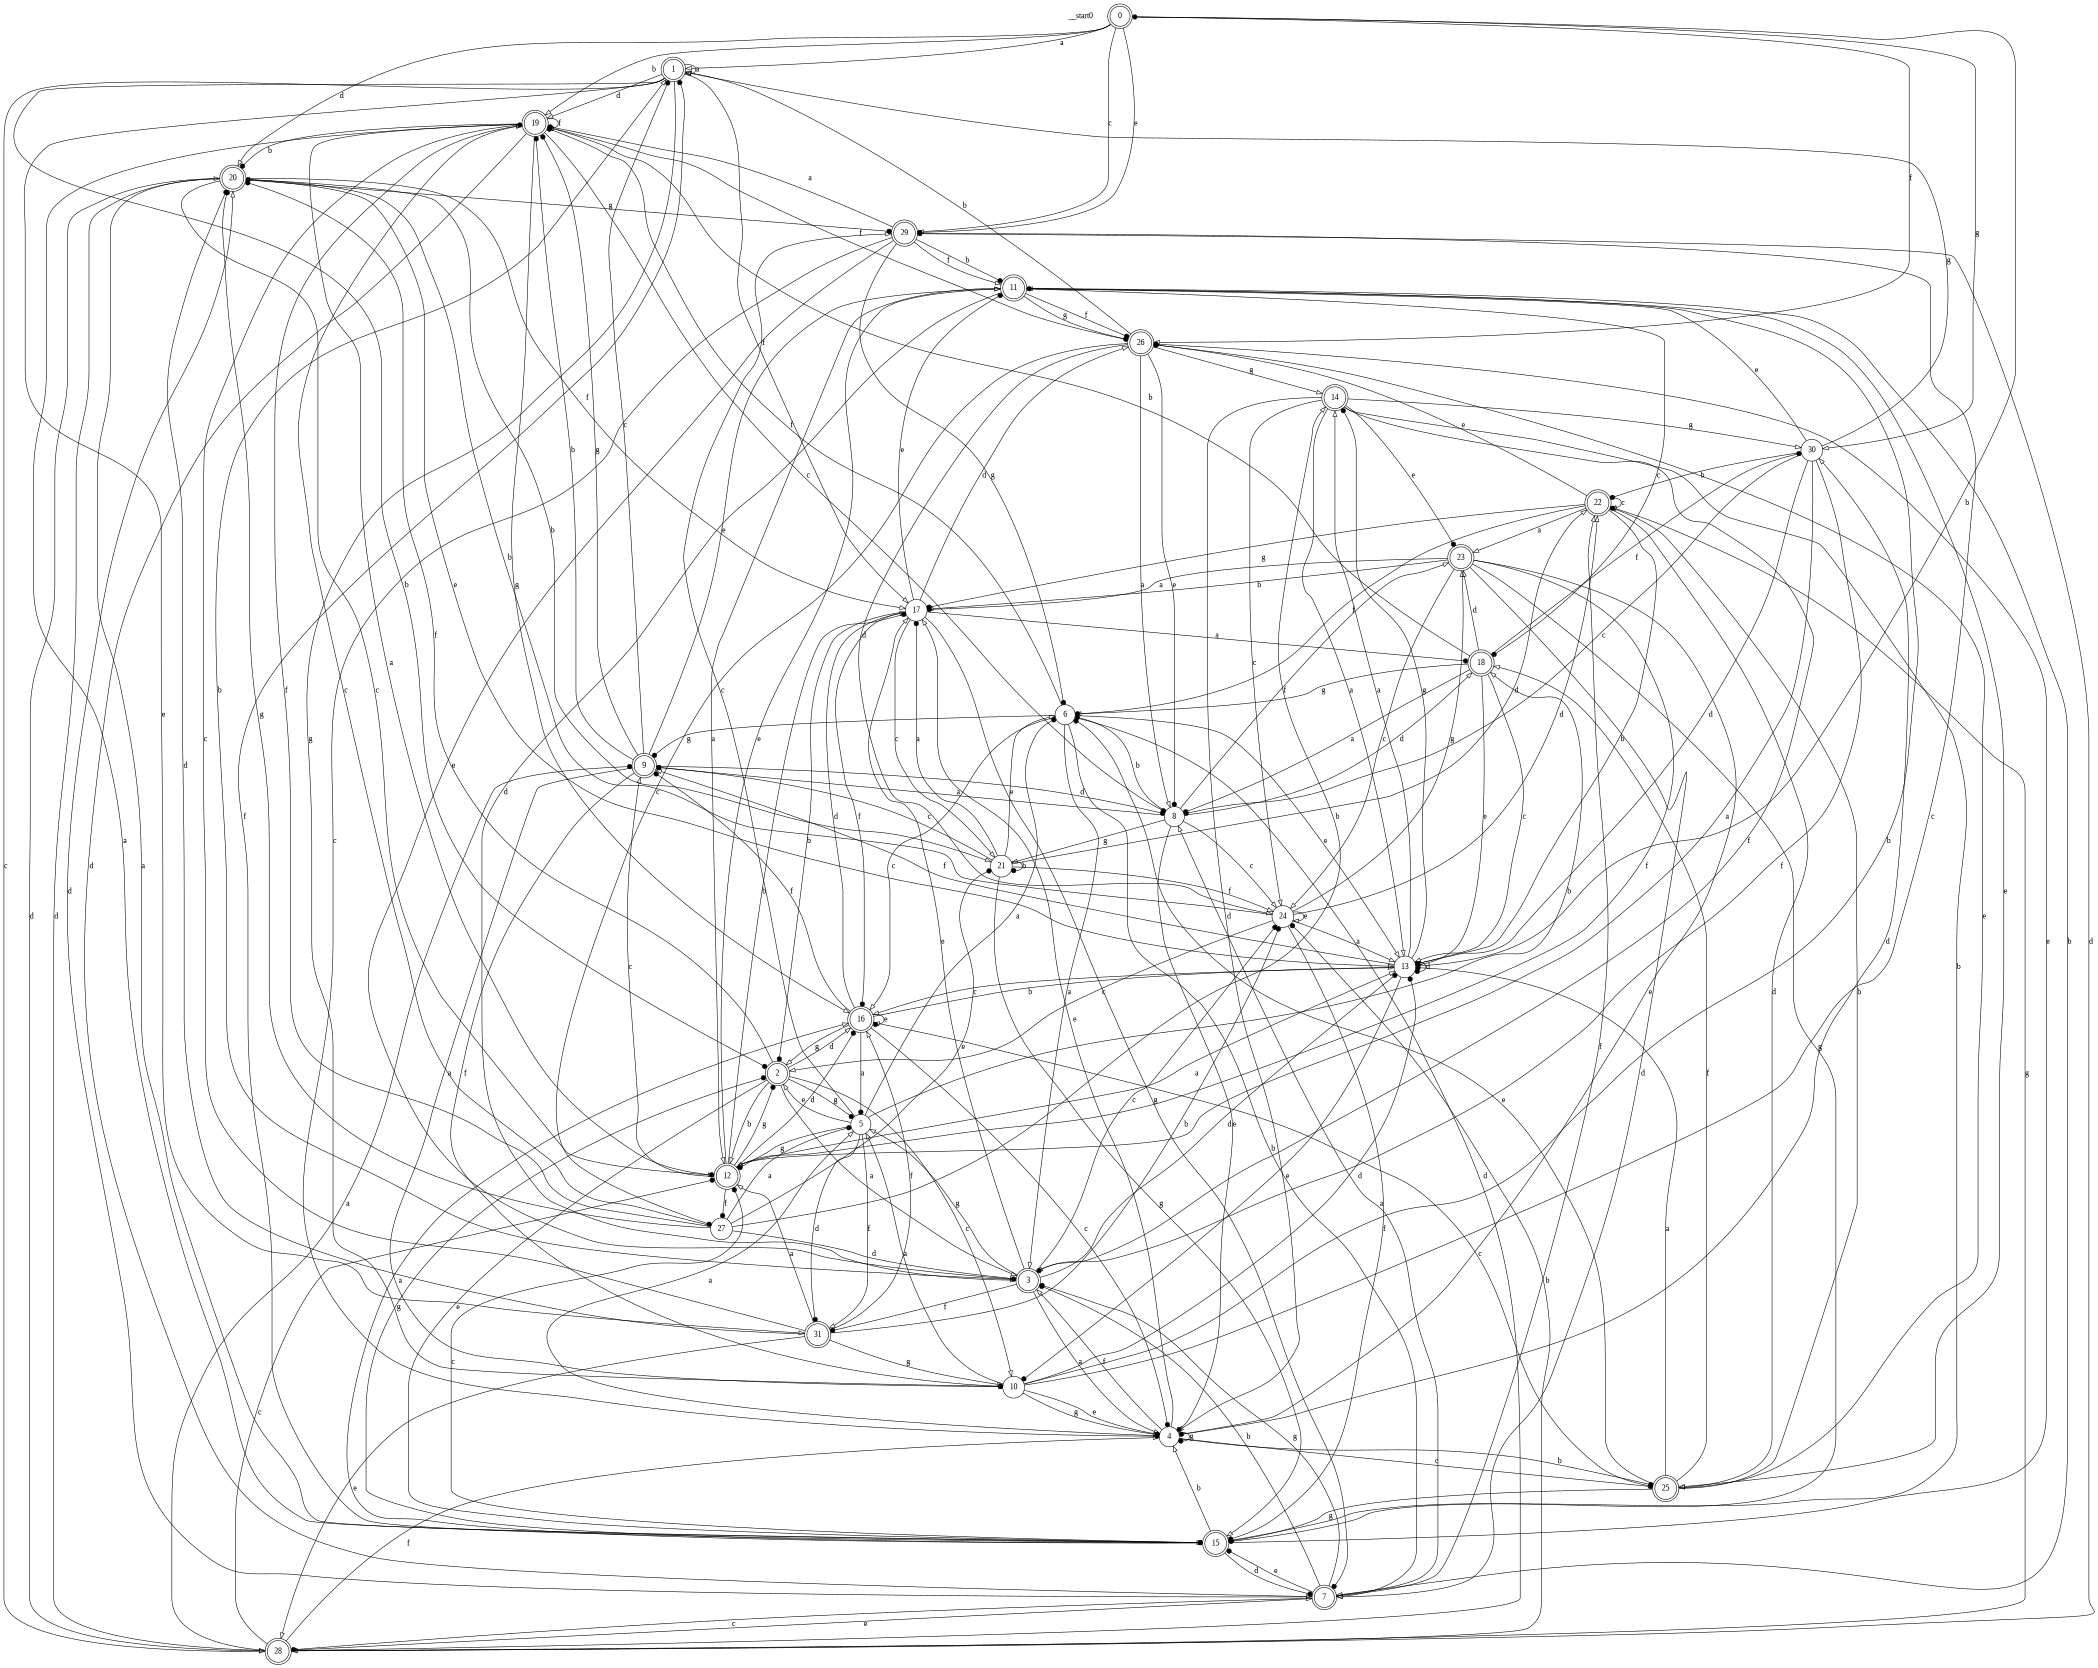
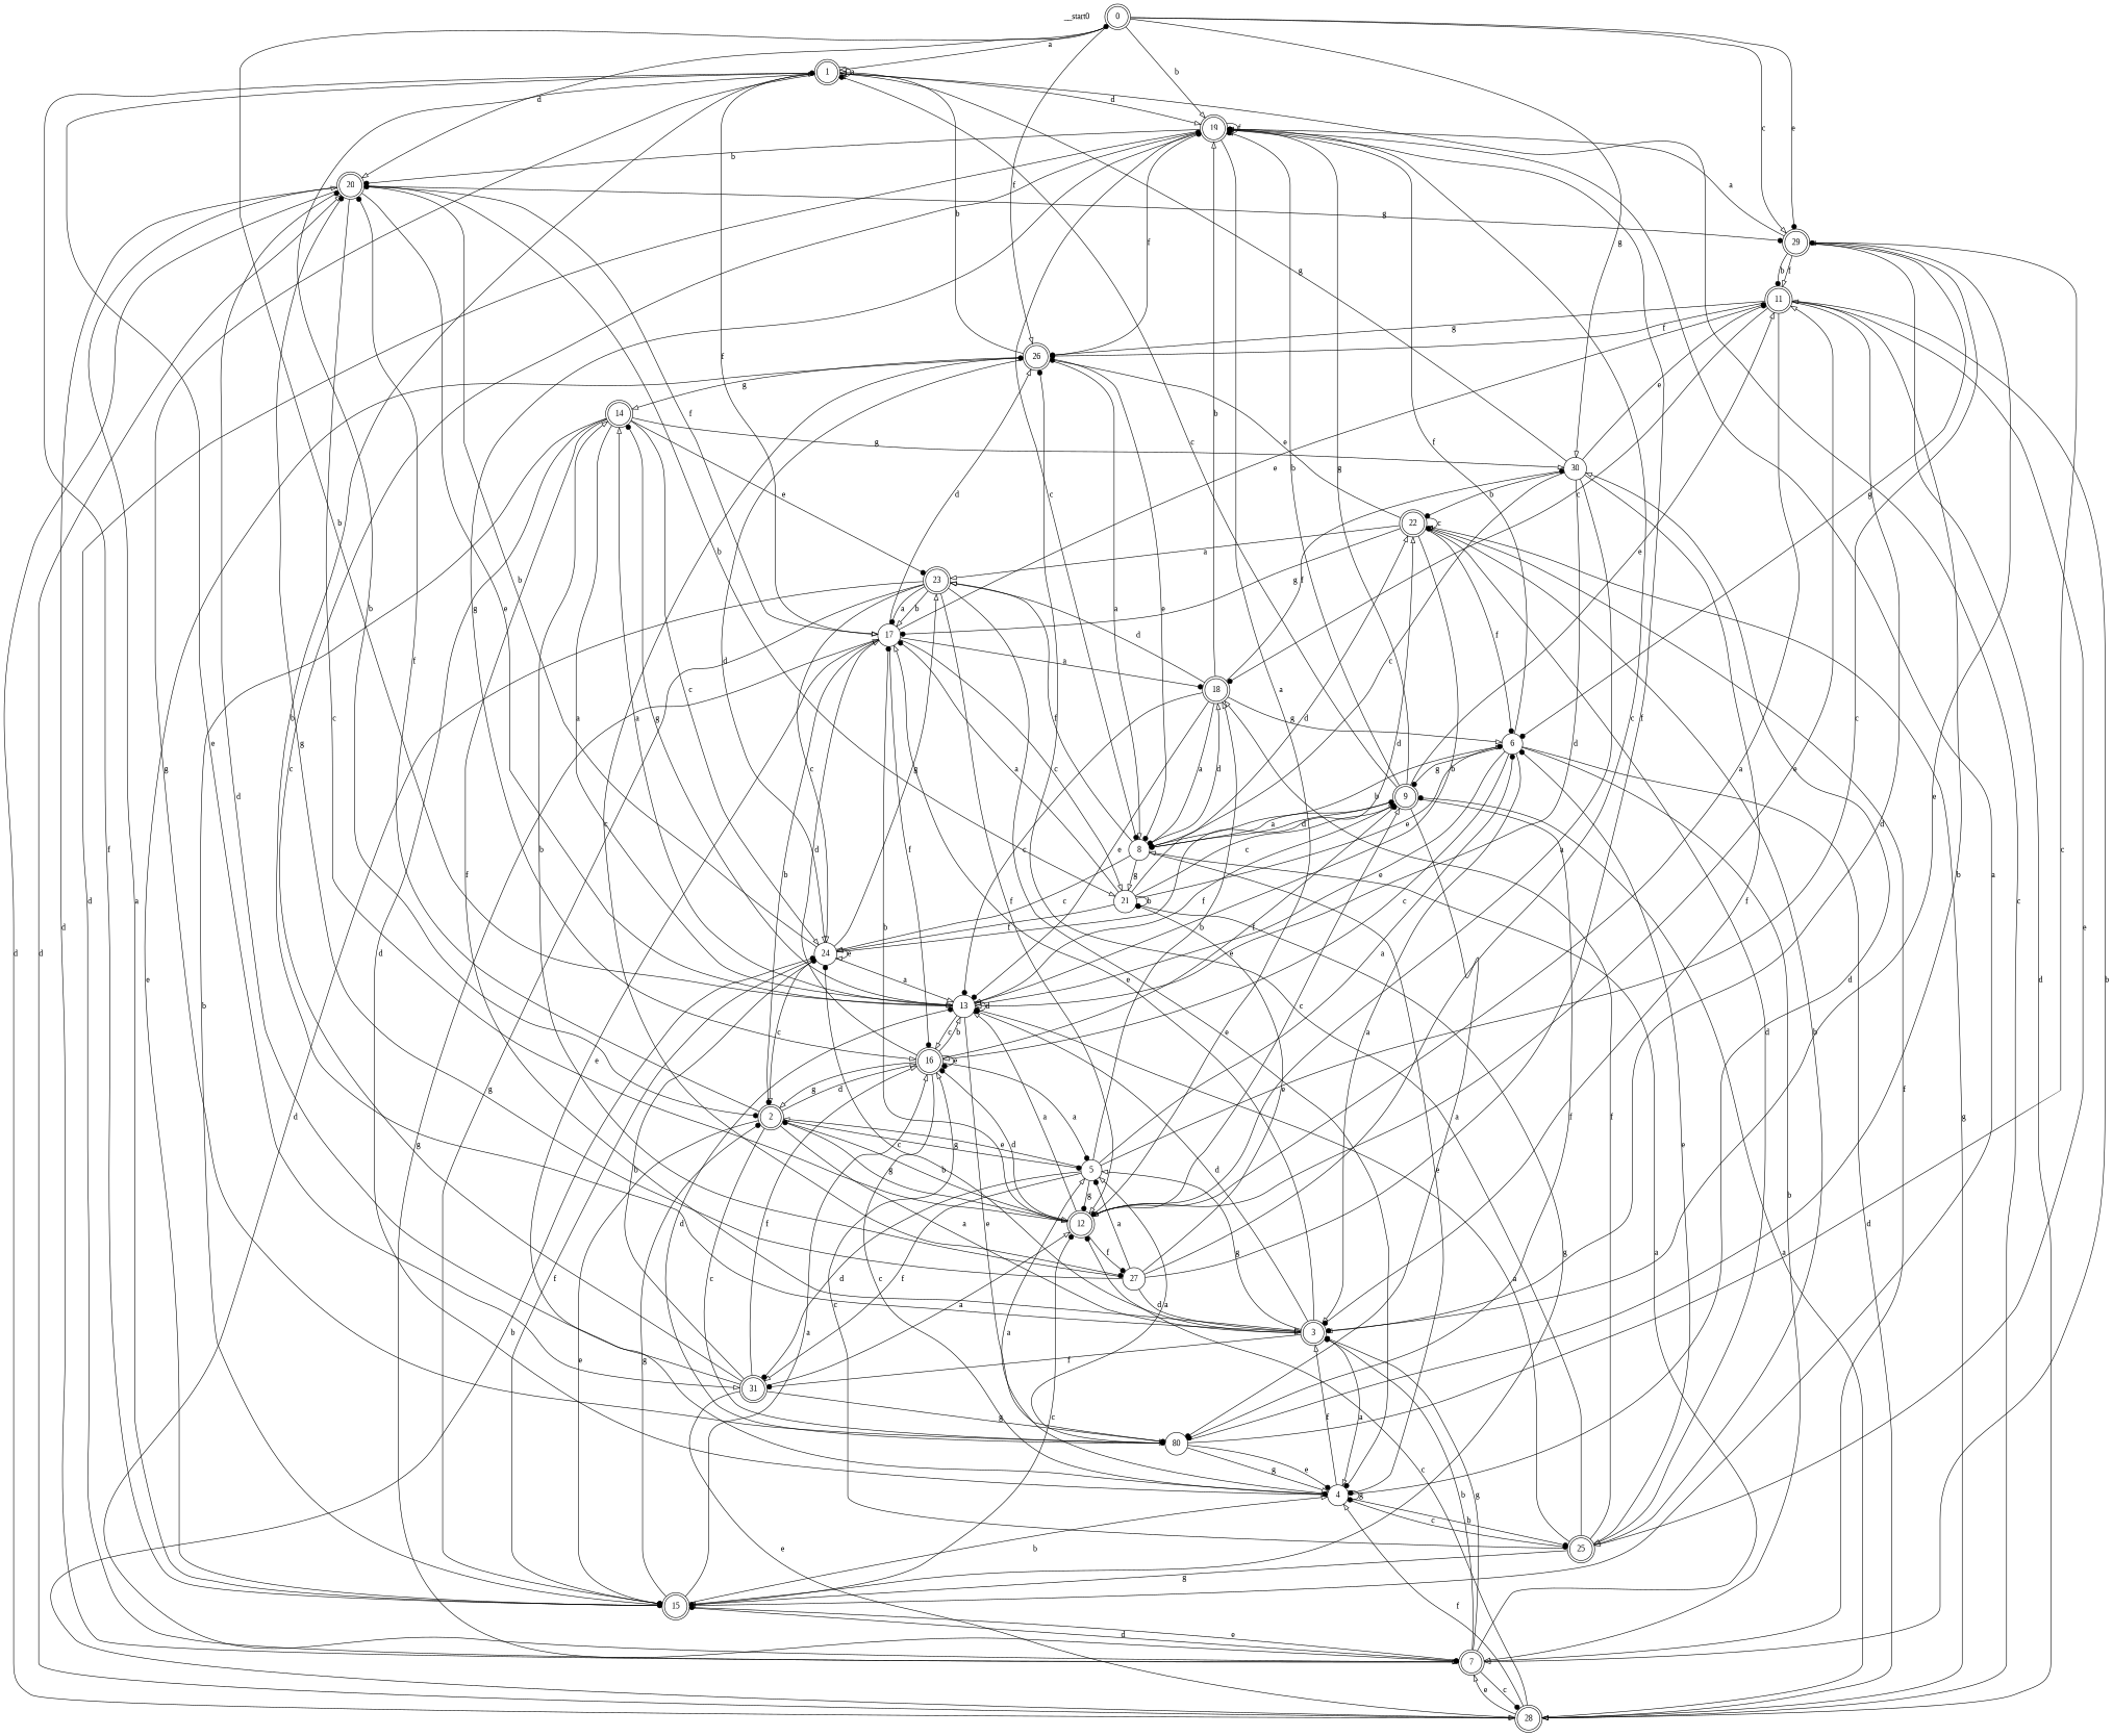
  digraph {
    fontname="Liberation Serif"
    rankdir=TB
    node [fontname="Liberation Serif" shape=doublecircle color=black fillcolor=white style="rounded,filled"]
    edge [arrowhead=onormal fontname="Liberation Serif"]
    __start0 [shape=none color="" fillcolor="" style=""]
    n2 [label=0]
    n3 [label=1]
    n4 [label=19]
    n5 [label=20]
    n6 [label=26]
    n7 [label=29]
    n8 [label=30 shape=circle style=filled]
    n9 [label=2]
-   n10 [label=10 shape=circle style=filled]
+   n10 [label=80 shape=circle style=filled]
    n11 [label=17 shape=circle style=filled]
    n12 [label=28]
    n13 [label=31]
    n14 [label=12]
    n15 [label=15]
    n16 [label=16]
    n17 [label=7]
    n18 [label=8 shape=circle style=filled]
    n19 [label=13 shape=circle style=filled]
    n20 [label=21 shape=circle style=filled]
    n21 [label=24 shape=circle style=filled]
    n22 [label=27 shape=circle style=filled]
    n23 [label=14]
    n24 [label=3]
    n25 [label=4 shape=circle style=filled]
    n26 [label=6 shape=circle style=filled]
    n27 [label=11]
    n28 [label=22]
    n29 [label=5 shape=circle style=filled]
    n30 [label=18]
    n31 [label=9]
    n32 [label=25]
    n33 [label=23]
    n2 -> n3 [label=a]
    n2 -> n4 [label=b]
    n2 -> n5 [label=d]
    n2 -> n6 [label=f]
    n2 -> n7 [label=c]
    n2 -> n7 [arrowhead=dot label=e]
    n2 -> n8 [label=g]
    n3 -> n3 [label=a]
    n3 -> n4 [label=d]
    n3 -> n9 [arrowhead=dot label=b]
    n3 -> n10 [arrowhead=dot label=g]
    n3 -> n11 [label=f]
    n3 -> n12 [label=c]
    n3 -> n13 [label=e]
    n4 -> n4 [label=f]
    n4 -> n5 [arrowhead=dot label=b]
    n4 -> n14 [arrowhead=dot label=a]
    n4 -> n15 [label=a]
    n4 -> n16 [label=g]
    n4 -> n17 [label=d]
    n4 -> n18 [arrowhead=dot label=c]
    n5 -> n7 [arrowhead=dot label=g]
    n5 -> n11 [label=f]
    n5 -> n12 [label=d]
    n5 -> n14 [label=c]
    n5 -> n15 [arrowhead=dot label=a]
    n5 -> n19 [label=e]
    n5 -> n20 [label=b]
    n6 -> n3 [label=b]
    n6 -> n4 [arrowhead=dot label=f]
    n6 -> n18 [label=a]
    n6 -> n18 [arrowhead=dot label=e]
    n6 -> n21 [label=d]
    n6 -> n22 [arrowhead=dot label=c]
    n6 -> n23 [label=g]
    n7 -> n4 [arrowhead=dot label=a]
    n7 -> n12 [label=d]
    n7 -> n24 [arrowhead=dot label=e]
-   n7 -> n25 [arrowhead=dot label=c]
    n7 -> n26 [arrowhead=dot label=g]
    n7 -> n27 [arrowhead=dot label=b]
    n7 -> n27 [label=f]
    n8 -> n3 [label=g]
    n8 -> n14 [label=a]
    n8 -> n18 [arrowhead=dot label=c]
    n8 -> n19 [label=d]
    n8 -> n24 [arrowhead=dot label=f]
    n8 -> n27 [arrowhead=dot label=e]
    n8 -> n28 [arrowhead=dot label=b]
    n9 -> n5 [arrowhead=dot label=f]
    n9 -> n10 [label=c]
    n9 -> n14 [label=b]
    n9 -> n15 [arrowhead=dot label=e]
    n9 -> n16 [label=d]
    n9 -> n24 [label=a]
    n9 -> n29 [arrowhead=dot label=g]
    n10 -> n7 [arrowhead=dot label=c]
    n10 -> n19 [arrowhead=dot label=d]
    n10 -> n25 [arrowhead=dot label=e]
    n10 -> n25 [label=g]
    n10 -> n27 [label=b]
    n10 -> n29 [label=a]
    n11 -> n6 [label=d]
    n11 -> n9 [arrowhead=dot label=b]
    n11 -> n16 [arrowhead=dot label=f]
    n11 -> n17 [arrowhead=dot label=g]
    n11 -> n20 [label=c]
    n11 -> n27 [arrowhead=dot label=e]
    n11 -> n30 [arrowhead=dot label=a]
    n12 -> n5 [label=d]
    n12 -> n14 [arrowhead=dot label=c]
    n12 -> n17 [label=e]
    n12 -> n21 [arrowhead=dot label=b]
    n12 -> n25 [label=f]
    n12 -> n28 [label=g]
    n12 -> n31 [arrowhead=dot label=a]
    n13 -> n4 [arrowhead=dot label=c]
    n13 -> n5 [arrowhead=dot label=d]
    n13 -> n10 [label=g]
    n13 -> n12 [label=e]
    n13 -> n14 [label=a]
    n13 -> n16 [label=f]
    n13 -> n21 [arrowhead=dot label=b]
    n14 -> n9 [arrowhead=dot label=g]
    n14 -> n11 [arrowhead=dot label=b]
    n14 -> n16 [arrowhead=dot label=d]
    n14 -> n19 [label=a]
    n14 -> n22 [arrowhead=dot label=f]
    n14 -> n27 [label=e]
    n14 -> n31 [label=c]
    n15 -> n3 [arrowhead=dot label=f]
    n15 -> n6 [arrowhead=dot label=e]
    n15 -> n9 [arrowhead=dot label=g]
    n15 -> n14 [arrowhead=dot label=c]
    n15 -> n16 [label=a]
    n15 -> n17 [arrowhead=dot label=d]
    n15 -> n25 [label=b]
    n16 -> n9 [label=g]
    n16 -> n11 [label=d]
    n16 -> n16 [arrowhead=dot label=e]
    n16 -> n19 [label=b]
    n16 -> n25 [arrowhead=dot label=c]
    n16 -> n29 [arrowhead=dot label=a]
    n16 -> n31 [arrowhead=dot label=f]
    n17 -> n5 [label=d]
    n17 -> n12 [arrowhead=dot label=c]
    n17 -> n15 [arrowhead=dot label=e]
    n17 -> n18 [label=a]
    n17 -> n24 [arrowhead=dot label=b]
    n17 -> n24 [arrowhead=dot label=g]
    n17 -> n28 [label=f]
    n18 -> n20 [label=g]
    n18 -> n21 [label=c]
    n18 -> n25 [arrowhead=dot label=e]
    n18 -> n26 [arrowhead=dot label=b]
    n18 -> n30 [label=d]
    n18 -> n31 [arrowhead=dot label=a]
    n18 -> n33 [label=f]
    n19 -> n2 [arrowhead=dot label=b]
    n19 -> n10 [arrowhead=dot label=e]
    n19 -> n16 [label=c]
    n19 -> n19 [arrowhead=dot label=d]
    n19 -> n23 [label=a]
    n19 -> n23 [arrowhead=dot label=g]
    n19 -> n31 [label=f]
    n20 -> n11 [arrowhead=dot label=a]
    n20 -> n15 [label=g]
    n20 -> n20 [arrowhead=dot label=b]
    n20 -> n21 [label=f]
    n20 -> n26 [label=e]
    n20 -> n28 [label=d]
    n20 -> n31 [arrowhead=dot label=c]
    n21 -> n5 [arrowhead=dot label=b]
    n21 -> n9 [label=c]
    n21 -> n15 [arrowhead=dot label=f]
    n21 -> n19 [label=a]
    n21 -> n21 [label=e]
    n21 -> n28 [label=d]
    n21 -> n33 [label=g]
    n22 -> n4 [label=c]
    n22 -> n4 [label=f]
    n22 -> n5 [arrowhead=dot label=g]
    n22 -> n20 [arrowhead=dot label=e]
    n22 -> n23 [label=b]
    n22 -> n24 [label=d]
    n22 -> n29 [arrowhead=dot label=a]
    n23 -> n8 [label=g]
    n23 -> n15 [arrowhead=dot label=b]
    n23 -> n19 [label=a]
    n23 -> n21 [label=c]
    n23 -> n24 [label=f]
    n23 -> n25 [label=d]
    n23 -> n33 [arrowhead=dot label=e]
    n24 -> n3 [label=b]
    n24 -> n11 [label=e]
    n24 -> n13 [arrowhead=dot label=f]
    n24 -> n19 [arrowhead=dot label=d]
    n24 -> n21 [arrowhead=dot label=c]
    n24 -> n25 [label=a]
    n24 -> n29 [label=g]
    n25 -> n8 [label=d]
    n25 -> n11 [label=e]
    n25 -> n24 [label=f]
    n25 -> n25 [arrowhead=dot label=g]
    n25 -> n29 [label=a]
    n25 -> n32 [arrowhead=dot label=b]
    n25 -> n32 [arrowhead=dot label=c]
    n26 -> n4 [arrowhead=dot label=f]
    n26 -> n12 [label=d]
    n26 -> n16 [label=c]
    n26 -> n17 [label=b]
    n26 -> n19 [label=e]
    n26 -> n24 [label=a]
    n26 -> n31 [arrowhead=dot label=g]
    n27 -> n6 [arrowhead=dot label=f]
    n27 -> n6 [arrowhead=dot label=g]
    n27 -> n14 [label=a]
    n27 -> n17 [label=b]
    n27 -> n24 [label=d]
    n27 -> n30 [arrowhead=dot label=c]
    n27 -> n32 [label=e]
    n28 -> n6 [arrowhead=dot label=e]
    n28 -> n11 [arrowhead=dot label=g]
    n28 -> n19 [label=b]
    n28 -> n26 [arrowhead=dot label=f]
    n28 -> n28 [label=c]
    n28 -> n32 [label=d]
    n28 -> n33 [label=a]
    n29 -> n7 [label=c]
    n29 -> n9 [label=e]
    n29 -> n13 [arrowhead=dot label=d]
    n29 -> n13 [label=f]
    n29 -> n14 [arrowhead=dot label=g]
    n29 -> n26 [arrowhead=dot label=a]
    n29 -> n30 [label=b]
    n30 -> n4 [label=b]
    n30 -> n8 [arrowhead=dot label=f]
    n30 -> n18 [arrowhead=dot label=a]
    n30 -> n19 [arrowhead=dot label=c]
    n30 -> n19 [arrowhead=dot label=e]
    n30 -> n26 [label=g]
    n30 -> n33 [label=d]
    n31 -> n3 [arrowhead=dot label=c]
    n31 -> n4 [arrowhead=dot label=b]
    n31 -> n4 [arrowhead=dot label=g]
    n31 -> n10 [arrowhead=dot label=a]
    n31 -> n10 [arrowhead=dot label=f]
    n31 -> n18 [arrowhead=dot label=d]
    n31 -> n27 [label=e]
    n32 -> n6 [arrowhead=dot label=e]
    n32 -> n15 [arrowhead=dot label=g]
    n32 -> n16 [label=c]
    n32 -> n19 [arrowhead=dot label=a]
    n32 -> n26 [arrowhead=dot label=e]
    n32 -> n28 [arrowhead=dot label=b]
    n32 -> n30 [label=f]
    n33 -> n11 [arrowhead=dot label=a]
    n33 -> n11 [label=b]
    n33 -> n14 [label=f]
    n33 -> n15 [arrowhead=dot label=g]
    n33 -> n17 [label=d]
    n33 -> n21 [label=c]
    n33 -> n25 [arrowhead=dot label=e]
  }
